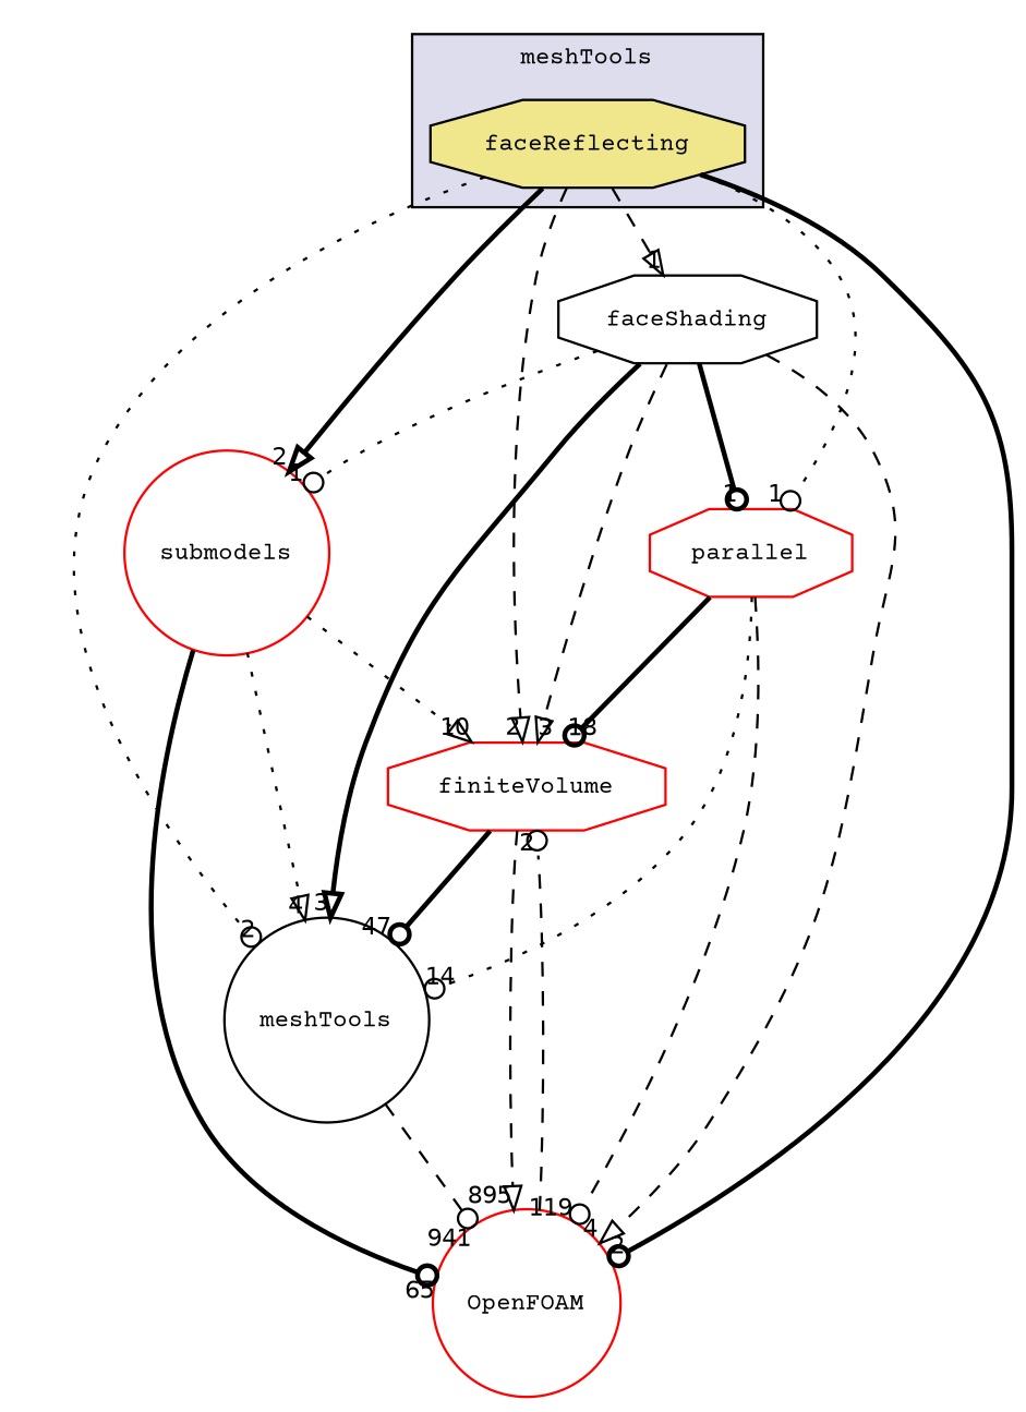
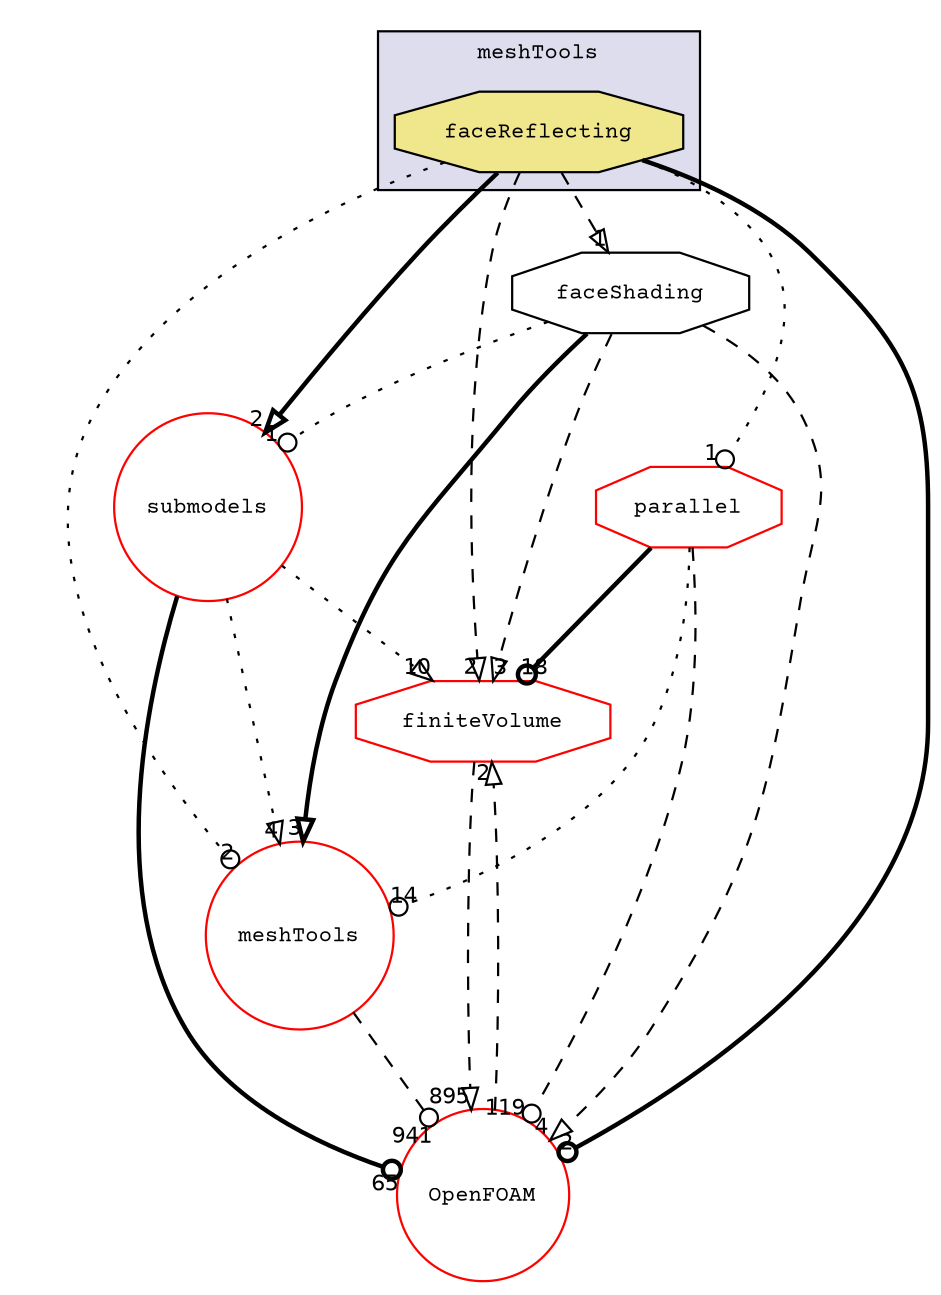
  digraph {
    compound=true
    fontname="Courier Prime"
    node [fillcolor=white fontname="Courier Prime" fontsize=10 shape=octagon style=filled color=red]
    edge [arrowhead=odot fontname="Courier Prime" headlabel=2 labeldistance=1.5 labelfontname=Helvetica labelfontsize=10 style=dashed]
    n1 [fillcolor=khaki label=faceReflecting pencolor=black color=""]
    n2 [label=finiteVolume]
-   n3 [color=black label=meshTools shape=circle]
+   n3 [label=meshTools shape=circle]
    n4 [label=submodels shape=circle]
    n5 [label=faceShading color=""]
    n6 [label=parallel]
    n7 [label=OpenFOAM shape=circle]
    subgraph cluster_1 {
      bgcolor="#ddddee"
      fontsize=10
      label=meshTools
      pencolor=black
      n1
    }
    n1 -> n2 [arrowhead=onormal]
    n1 -> n3 [style=dotted]
    n1 -> n4 [arrowhead=onormal style=bold]
    n1 -> n5 [arrowhead=onormal headlabel=1]
    n1 -> n6 [headlabel=1 style=dotted]
    n1 -> n7 [style=bold]
-   n2 -> n3 [headlabel=47 style=bold]
    n2 -> n7 [arrowhead=onormal headlabel=895]
    n3 -> n7 [headlabel=941]
    n4 -> n2 [arrowhead=onormal headlabel=10 style=dotted]
    n4 -> n3 [arrowhead=onormal headlabel=4 style=dotted]
    n4 -> n7 [headlabel=65 style=bold]
    n5 -> n2 [arrowhead=onormal headlabel=3]
    n5 -> n3 [arrowhead=onormal headlabel=3 style=bold]
    n5 -> n4 [headlabel=1 style=dotted]
-   n5 -> n6 [headlabel=1 style=bold]
    n5 -> n7 [arrowhead=onormal headlabel=4]
    n6 -> n2 [headlabel=18 style=bold]
    n6 -> n3 [headlabel=14 style=dotted]
    n6 -> n7 [headlabel=119]
-   n7 -> n2
+   n7 -> n2 [arrowhead=onormal]
  }
